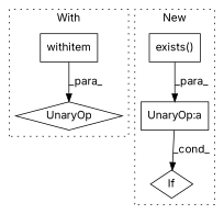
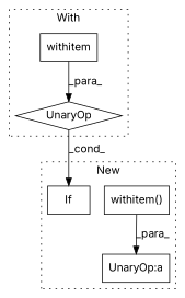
  digraph {
    fontname=Inter
    node [fontname=Inter shape=box]
    edge [fontname=Inter]
    n1 [a=39 l="5,10" label=UnaryOp s="437,443" shape=diamond]
    n2 [a=49 l=1 label=withitem s=442]
-   n3 [a=75 l="15,1" label="exists()" s="2181,2205"]
-   n4 [a=96 l=3 label=If s=2174 shape=diamond]
+   n3 [a=75 l="15,1" label="withitem()" s="2181,2205"]
+   n4 [a=96 l=3 label=If s=2174]
    n5 [a=61 l=29 label="UnaryOp:a" s=2177]
    subgraph cluster_1 {
      label=With
      style=dotted
      n1
      n2
    }
    subgraph cluster_2 {
      label=New
      style=dotted
      n3
      n4
      n5
    }
    n2 -> n1 [label=_para_]
    n3 -> n5 [label=_para_]
-   n5 -> n4 [label=_cond_]
+   n1 -> n4 [label=_cond_]
  }
